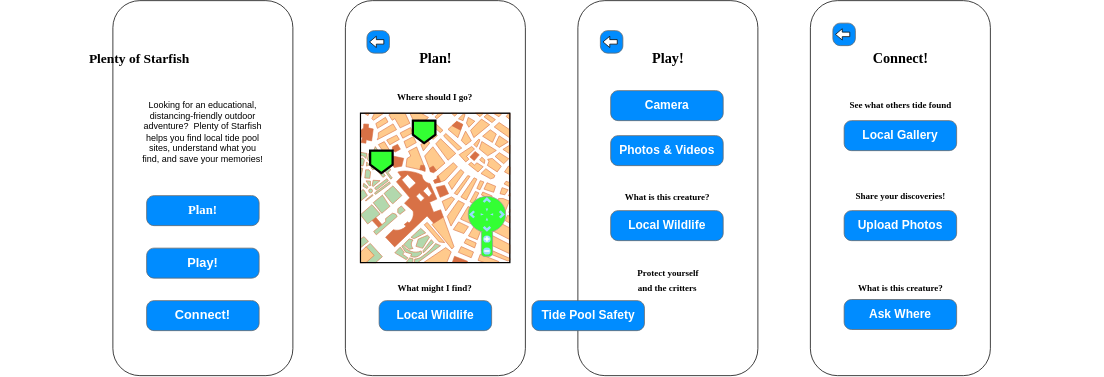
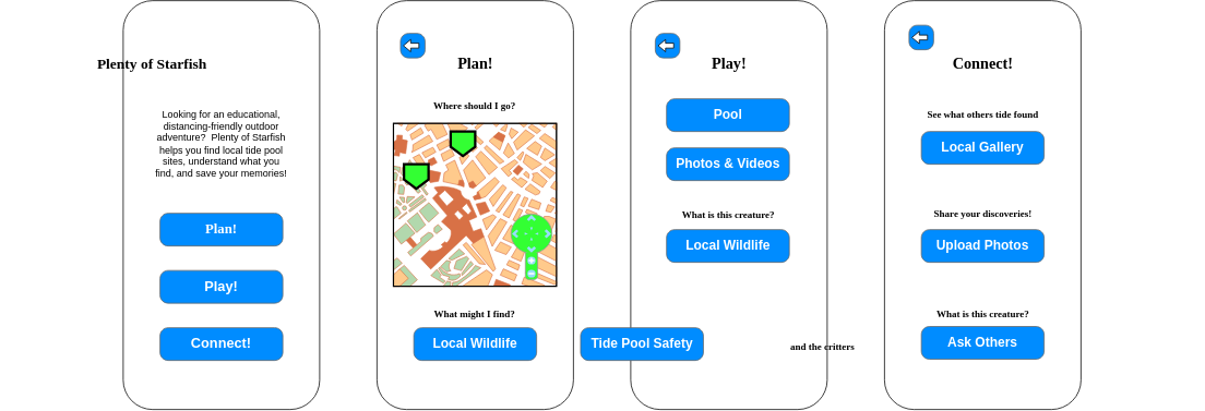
  <mxCell id="0" />
  <mxCell id="1" parent="0" />
  <mxCell id="2" value="" style="rounded=1;whiteSpace=wrap;html=1;rotation=90;" vertex="1" parent="1"><mxGeometry x="20" y="120" width="500" height="240" as="geometry" /></mxCell>
  <mxCell id="3" value="&lt;font style=&quot;font-size: 18px&quot; face=&quot;Verdana&quot;&gt;Plenty of Starfish&lt;/font&gt;" style="text;strokeColor=none;fillColor=none;html=1;fontSize=24;fontStyle=1;verticalAlign=middle;align=center;" vertex="1" parent="1"><mxGeometry x="140" y="20" width="90" height="90" as="geometry" /></mxCell>
  <mxCell id="4" value="&lt;font face=&quot;Verdana&quot;&gt;Plan!&lt;/font&gt;" style="strokeWidth=1;shadow=0;dashed=0;align=center;html=1;shape=mxgraph.mockup.buttons.button;strokeColor=#666666;fontColor=#ffffff;mainText=;buttonStyle=round;fontSize=17;fontStyle=1;fillColor=#008cff;whiteSpace=wrap;" vertex="1" parent="1"><mxGeometry x="195" y="250" width="150" height="40" as="geometry" /></mxCell>
  <mxCell id="5" value="Play!" style="strokeWidth=1;shadow=0;dashed=0;align=center;html=1;shape=mxgraph.mockup.buttons.button;strokeColor=#666666;fontColor=#ffffff;mainText=;buttonStyle=round;fontSize=17;fontStyle=1;fillColor=#008cff;whiteSpace=wrap;" vertex="1" parent="1"><mxGeometry x="195" y="320" width="150" height="40" as="geometry" /></mxCell>
  <mxCell id="6" value="Connect!" style="strokeWidth=1;shadow=0;dashed=0;align=center;html=1;shape=mxgraph.mockup.buttons.button;strokeColor=#666666;fontColor=#ffffff;mainText=;buttonStyle=round;fontSize=17;fontStyle=1;fillColor=#008cff;whiteSpace=wrap;" vertex="1" parent="1"><mxGeometry x="195" y="390" width="150" height="40" as="geometry" /></mxCell>
  <mxCell id="7" value="Looking for an educational, distancing-friendly outdoor adventure?&amp;nbsp; Plenty of Starfish helps you find local tide pool sites, understand what you find, and save your memories!" style="text;html=1;strokeColor=none;fillColor=none;align=center;verticalAlign=middle;whiteSpace=wrap;rounded=0;" vertex="1" parent="1"><mxGeometry x="185" y="150" width="170" height="30" as="geometry" /></mxCell>
  <mxCell id="8" value="" style="rounded=1;whiteSpace=wrap;html=1;rotation=90;" vertex="1" parent="1"><mxGeometry x="330" y="120" width="500" height="240" as="geometry" /></mxCell>
  <mxCell id="9" value="&lt;font style=&quot;font-size: 19px&quot; face=&quot;Verdana&quot;&gt;Plan!&lt;/font&gt;" style="text;strokeColor=none;fillColor=none;html=1;fontSize=24;fontStyle=1;verticalAlign=middle;align=center;" vertex="1" parent="1"><mxGeometry x="535" y="20" width="90" height="90" as="geometry" /></mxCell>
  <mxCell id="10" value="" style="verticalLabelPosition=bottom;shadow=0;dashed=0;align=center;html=1;verticalAlign=top;strokeWidth=1;shape=mxgraph.mockup.misc.map;" vertex="1" parent="1"><mxGeometry x="480" y="140" width="200" height="200" as="geometry" /></mxCell>
  <mxCell id="11" value="&lt;font style=&quot;font-size: 12px&quot; face=&quot;Verdana&quot;&gt;Where should I go?&lt;/font&gt;" style="text;strokeColor=none;fillColor=none;html=1;fontSize=24;fontStyle=1;verticalAlign=middle;align=center;" vertex="1" parent="1"><mxGeometry x="533.75" y="70" width="90" height="90" as="geometry" /></mxCell>
  <mxCell id="12" value="&lt;font style=&quot;font-size: 12px&quot; face=&quot;Verdana&quot;&gt;What might I find?&lt;/font&gt;" style="text;strokeColor=none;fillColor=none;html=1;fontSize=24;fontStyle=1;verticalAlign=middle;align=center;" vertex="1" parent="1"><mxGeometry x="533.75" y="331" width="90" height="75" as="geometry" /></mxCell>
  <mxCell id="13" value="&lt;font style=&quot;font-size: 16px&quot;&gt;Local Wildlife&lt;/font&gt;" style="strokeWidth=1;shadow=0;dashed=0;align=center;html=1;shape=mxgraph.mockup.buttons.button;strokeColor=#666666;fontColor=#ffffff;mainText=;buttonStyle=round;fontSize=17;fontStyle=1;fillColor=#008cff;whiteSpace=wrap;" vertex="1" parent="1"><mxGeometry x="505" y="390" width="150" height="40" as="geometry" /></mxCell>
  <mxCell id="14" value="" style="rounded=1;whiteSpace=wrap;html=1;rotation=90;" vertex="1" parent="1"><mxGeometry x="640" y="120" width="500" height="240" as="geometry" /></mxCell>
  <mxCell id="15" value="&lt;font face=&quot;Verdana&quot; style=&quot;font-size: 19px&quot;&gt;Play!&lt;/font&gt;" style="text;strokeColor=none;fillColor=none;html=1;fontSize=24;fontStyle=1;verticalAlign=middle;align=center;" vertex="1" parent="1"><mxGeometry x="845" y="20" width="90" height="90" as="geometry" /></mxCell>
  <mxCell id="16" value="&lt;font style=&quot;font-size: 12px&quot; face=&quot;Verdana&quot;&gt;What is this creature?&lt;/font&gt;" style="text;strokeColor=none;fillColor=none;html=1;fontSize=24;fontStyle=1;verticalAlign=middle;align=center;" vertex="1" parent="1"><mxGeometry x="843.75" y="210" width="90" height="75" as="geometry" /></mxCell>
  <mxCell id="17" value="&lt;font style=&quot;font-size: 16px&quot;&gt;Local Wildlife&lt;/font&gt;" style="strokeWidth=1;shadow=0;dashed=0;align=center;html=1;shape=mxgraph.mockup.buttons.button;strokeColor=#666666;fontColor=#ffffff;mainText=;buttonStyle=round;fontSize=17;fontStyle=1;fillColor=#008cff;whiteSpace=wrap;" vertex="1" parent="1"><mxGeometry x="813.75" y="270" width="150" height="40" as="geometry" /></mxCell>
- <mxCell id="18" value="&lt;span style=&quot;font-size: 16px&quot;&gt;Camera&lt;/span&gt;" style="strokeWidth=1;shadow=0;dashed=0;align=center;html=1;shape=mxgraph.mockup.buttons.button;strokeColor=#666666;fontColor=#ffffff;mainText=;buttonStyle=round;fontSize=17;fontStyle=1;fillColor=#008cff;whiteSpace=wrap;" vertex="1" parent="1"><mxGeometry x="813.75" y="110" width="150" height="40" as="geometry" /></mxCell>
+ <mxCell id="18" value="&lt;span style=&quot;font-size: 16px&quot;&gt;Pool&lt;/span&gt;" style="strokeWidth=1;shadow=0;dashed=0;align=center;html=1;shape=mxgraph.mockup.buttons.button;strokeColor=#666666;fontColor=#ffffff;mainText=;buttonStyle=round;fontSize=17;fontStyle=1;fillColor=#008cff;whiteSpace=wrap;" vertex="1" parent="1"><mxGeometry x="813.75" y="110" width="150" height="40" as="geometry" /></mxCell>
  <mxCell id="19" value="&lt;span style=&quot;font-size: 16px&quot;&gt;Photos &amp;amp; Videos&lt;/span&gt;" style="strokeWidth=1;shadow=0;dashed=0;align=center;html=1;shape=mxgraph.mockup.buttons.button;strokeColor=#666666;fontColor=#ffffff;mainText=;buttonStyle=round;fontSize=17;fontStyle=1;fillColor=#008cff;whiteSpace=wrap;" vertex="1" parent="1"><mxGeometry x="813.75" y="170" width="150" height="40" as="geometry" /></mxCell>
- <mxCell id="20" value="&lt;font style=&quot;font-size: 12px&quot;&gt;&lt;font face=&quot;Verdana&quot;&gt;Protect yourself&lt;/font&gt;&lt;br&gt;&lt;/font&gt;" style="text;strokeColor=none;fillColor=none;html=1;fontSize=24;fontStyle=1;verticalAlign=middle;align=center;" vertex="1" parent="1"><mxGeometry x="845" y="340" width="90" height="20" as="geometry" /></mxCell>
  <mxCell id="21" value="&lt;span style=&quot;font-size: 16px&quot;&gt;Tide Pool Safety&lt;/span&gt;" style="strokeWidth=1;shadow=0;dashed=0;align=center;html=1;shape=mxgraph.mockup.buttons.button;strokeColor=#666666;fontColor=#ffffff;mainText=;buttonStyle=round;fontSize=17;fontStyle=1;fillColor=#008cff;whiteSpace=wrap;" vertex="1" parent="1"><mxGeometry x="708.75" y="390" width="150" height="40" as="geometry" /></mxCell>
- <mxCell id="22" value="&lt;font style=&quot;font-size: 12px&quot;&gt;&lt;font face=&quot;Verdana&quot;&gt;and the critters&lt;/font&gt;&lt;br&gt;&lt;/font&gt;" style="text;strokeColor=none;fillColor=none;html=1;fontSize=24;fontStyle=1;verticalAlign=middle;align=center;" vertex="1" parent="1"><mxGeometry x="843.75" y="360" width="90" height="20" as="geometry" /></mxCell>
+ <mxCell id="22" value="&lt;font style=&quot;font-size: 12px&quot;&gt;&lt;font face=&quot;Verdana&quot;&gt;and the critters&lt;/font&gt;&lt;br&gt;&lt;/font&gt;" style="text;strokeColor=none;fillColor=none;html=1;fontSize=24;fontStyle=1;verticalAlign=middle;align=center;" vertex="1" parent="1"><mxGeometry x="958.75" y="400" width="90" height="20" as="geometry" /></mxCell>
  <mxCell id="23" style="edgeStyle=orthogonalEdgeStyle;rounded=0;orthogonalLoop=1;jettySize=auto;html=1;exitX=0.5;exitY=1;exitDx=0;exitDy=0;" edge="1" parent="1" source="22" target="22"><mxGeometry relative="1" as="geometry" /></mxCell>
  <mxCell id="24" value="" style="rounded=1;whiteSpace=wrap;html=1;rotation=90;" vertex="1" parent="1"><mxGeometry x="950" y="120" width="500" height="240" as="geometry" /></mxCell>
  <mxCell id="25" value="&lt;font face=&quot;Verdana&quot; style=&quot;font-size: 19px&quot;&gt;Connect!&lt;/font&gt;" style="text;strokeColor=none;fillColor=none;html=1;fontSize=24;fontStyle=1;verticalAlign=middle;align=center;" vertex="1" parent="1"><mxGeometry x="1155" y="20" width="90" height="90" as="geometry" /></mxCell>
  <mxCell id="26" style="edgeStyle=orthogonalEdgeStyle;rounded=0;orthogonalLoop=1;jettySize=auto;html=1;exitX=0.5;exitY=1;exitDx=0;exitDy=0;" edge="1" parent="1"><mxGeometry relative="1" as="geometry"><mxPoint x="1198.75" y="398.5" as="sourcePoint" /><mxPoint x="1198.75" y="398.5" as="targetPoint" /></mxGeometry></mxCell>
  <mxCell id="27" value="" style="strokeWidth=1;shadow=0;dashed=0;align=center;html=1;shape=mxgraph.mockup.buttons.button;strokeColor=#666666;fontColor=#ffffff;mainText=;buttonStyle=round;fontSize=17;fontStyle=1;fillColor=#008cff;whiteSpace=wrap;" vertex="1" parent="1"><mxGeometry x="488.75" y="30" width="30" height="30" as="geometry" /></mxCell>
  <mxCell id="28" value="" style="shape=flexArrow;endArrow=classic;html=1;endWidth=8;endSize=2.67;width=6;fillColor=#FFFFFF;" edge="1" parent="1"><mxGeometry width="50" height="50" relative="1" as="geometry"><mxPoint x="511.75" y="45" as="sourcePoint" /><mxPoint x="491.75" y="45" as="targetPoint" /></mxGeometry></mxCell>
  <mxCell id="29" value="" style="strokeWidth=1;shadow=0;dashed=0;align=center;html=1;shape=mxgraph.mockup.buttons.button;strokeColor=#666666;fontColor=#ffffff;mainText=;buttonStyle=round;fontSize=17;fontStyle=1;fillColor=#008cff;whiteSpace=wrap;" vertex="1" parent="1"><mxGeometry x="800" y="30" width="30" height="30" as="geometry" /></mxCell>
  <mxCell id="30" value="" style="shape=flexArrow;endArrow=classic;html=1;endWidth=8;endSize=2.67;width=6;fillColor=#FFFFFF;" edge="1" parent="1"><mxGeometry width="50" height="50" relative="1" as="geometry"><mxPoint x="823" y="45" as="sourcePoint" /><mxPoint x="803" y="45" as="targetPoint" /></mxGeometry></mxCell>
  <mxCell id="31" value="" style="strokeWidth=1;shadow=0;dashed=0;align=center;html=1;shape=mxgraph.mockup.buttons.button;strokeColor=#666666;fontColor=#ffffff;mainText=;buttonStyle=round;fontSize=17;fontStyle=1;fillColor=#008cff;whiteSpace=wrap;" vertex="1" parent="1"><mxGeometry x="1110" y="20" width="30" height="30" as="geometry" /></mxCell>
  <mxCell id="32" value="" style="shape=flexArrow;endArrow=classic;html=1;endWidth=8;endSize=2.67;width=6;fillColor=#FFFFFF;" edge="1" parent="1"><mxGeometry width="50" height="50" relative="1" as="geometry"><mxPoint x="1133" y="35" as="sourcePoint" /><mxPoint x="1113" y="35" as="targetPoint" /></mxGeometry></mxCell>
  <mxCell id="33" value="" style="shape=offPageConnector;whiteSpace=wrap;html=1;fillColor=#33FF33;strokeWidth=3;" vertex="1" parent="1"><mxGeometry x="550" y="150" width="30" height="30" as="geometry" /></mxCell>
  <mxCell id="34" value="" style="shape=offPageConnector;whiteSpace=wrap;html=1;fillColor=#33FF33;strokeWidth=3;" vertex="1" parent="1"><mxGeometry x="493" y="190" width="30" height="30" as="geometry" /></mxCell>
  <mxCell id="35" value="" style="verticalLabelPosition=bottom;shadow=0;dashed=0;align=center;html=1;verticalAlign=top;strokeWidth=1;shape=mxgraph.mockup.navigation.mapNavigator;fillColor2=#99ddff;strokeColor2=none;strokeColor3=#ffffff;strokeColor=#999999;fillColor=#33FF33;" vertex="1" parent="1"><mxGeometry x="623.75" y="251" width="50" height="80" as="geometry" /></mxCell>
  <mxCell id="36" value="&lt;span style=&quot;font-size: 16px&quot;&gt;Local Gallery&lt;/span&gt;" style="strokeWidth=1;shadow=0;dashed=0;align=center;html=1;shape=mxgraph.mockup.buttons.button;strokeColor=#666666;fontColor=#ffffff;mainText=;buttonStyle=round;fontSize=17;fontStyle=1;fillColor=#008cff;whiteSpace=wrap;" vertex="1" parent="1"><mxGeometry x="1125" y="150" width="150" height="40" as="geometry" /></mxCell>
  <mxCell id="37" value="&lt;font style=&quot;font-size: 12px&quot; face=&quot;Verdana&quot;&gt;See what others tide found&lt;/font&gt;" style="text;strokeColor=none;fillColor=none;html=1;fontSize=24;fontStyle=1;verticalAlign=middle;align=center;" vertex="1" parent="1"><mxGeometry x="1155" y="87.5" width="90" height="75" as="geometry" /></mxCell>
  <mxCell id="38" value="&lt;font style=&quot;font-size: 12px&quot; face=&quot;Verdana&quot;&gt;Share your discoveries!&lt;/font&gt;" style="text;strokeColor=none;fillColor=none;html=1;fontSize=24;fontStyle=1;verticalAlign=middle;align=center;" vertex="1" parent="1"><mxGeometry x="1155" y="209" width="90" height="75" as="geometry" /></mxCell>
  <mxCell id="39" value="&lt;span style=&quot;font-size: 16px&quot;&gt;Upload Photos&lt;/span&gt;" style="strokeWidth=1;shadow=0;dashed=0;align=center;html=1;shape=mxgraph.mockup.buttons.button;strokeColor=#666666;fontColor=#ffffff;mainText=;buttonStyle=round;fontSize=17;fontStyle=1;fillColor=#008cff;whiteSpace=wrap;" vertex="1" parent="1"><mxGeometry x="1125" y="270" width="150" height="40" as="geometry" /></mxCell>
- <mxCell id="40" value="&lt;span style=&quot;font-size: 16px&quot;&gt;Ask Where&lt;/span&gt;" style="strokeWidth=1;shadow=0;dashed=0;align=center;html=1;shape=mxgraph.mockup.buttons.button;strokeColor=#666666;fontColor=#ffffff;mainText=;buttonStyle=round;fontSize=17;fontStyle=1;fillColor=#008cff;whiteSpace=wrap;" vertex="1" parent="1"><mxGeometry x="1125" y="388.5" width="150" height="40" as="geometry" /></mxCell>
+ <mxCell id="40" value="&lt;span style=&quot;font-size: 16px&quot;&gt;Ask Others&lt;/span&gt;" style="strokeWidth=1;shadow=0;dashed=0;align=center;html=1;shape=mxgraph.mockup.buttons.button;strokeColor=#666666;fontColor=#ffffff;mainText=;buttonStyle=round;fontSize=17;fontStyle=1;fillColor=#008cff;whiteSpace=wrap;" vertex="1" parent="1"><mxGeometry x="1125" y="388.5" width="150" height="40" as="geometry" /></mxCell>
  <mxCell id="41" value="&lt;font style=&quot;font-size: 12px&quot; face=&quot;Verdana&quot;&gt;What is this creature?&lt;/font&gt;" style="text;strokeColor=none;fillColor=none;html=1;fontSize=24;fontStyle=1;verticalAlign=middle;align=center;" vertex="1" parent="1"><mxGeometry x="1155" y="331" width="90" height="75" as="geometry" /></mxCell>
